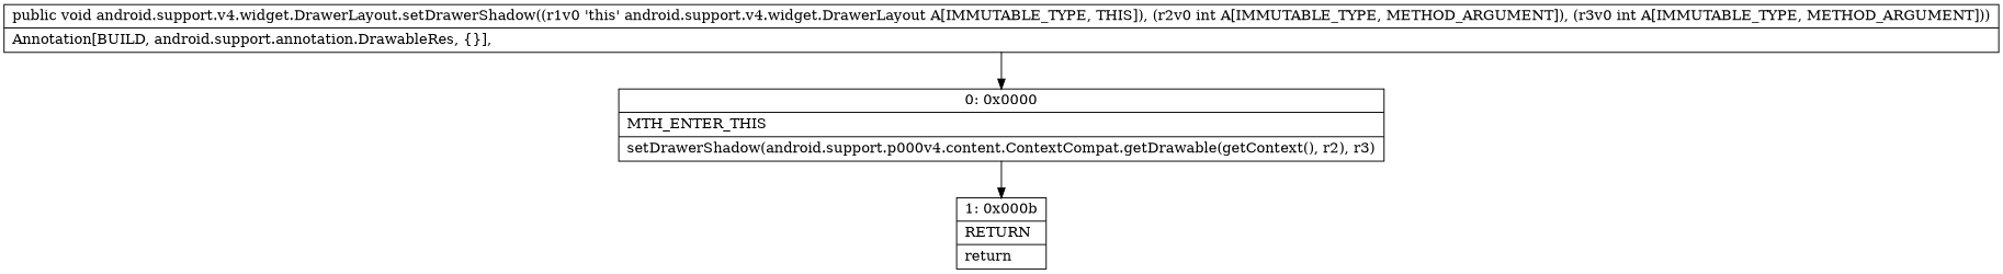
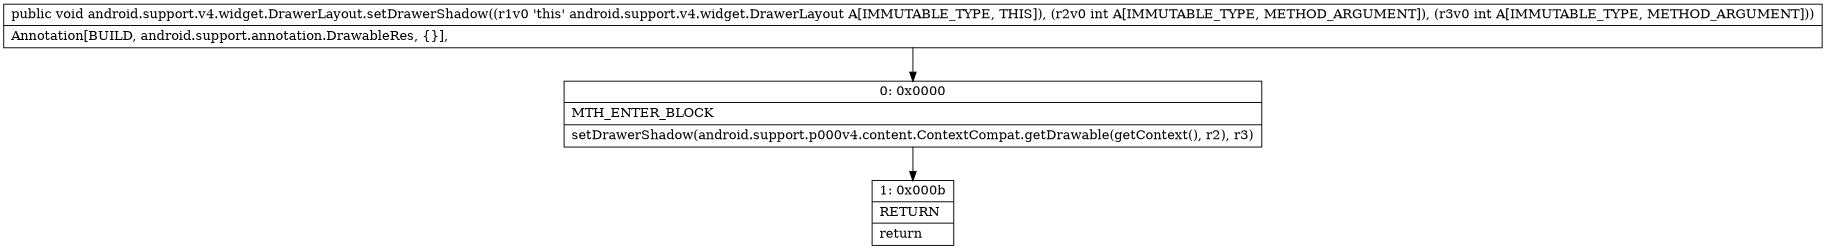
  digraph {
    fontname="DejaVu Serif"
    node [shape=record fontname="DejaVu Serif"]
    edge [fontname="DejaVu Serif"]
-   n1 [label="{0\:\ 0x0000|MTH_ENTER_THIS\l|setDrawerShadow(android.support.p000v4.content.ContextCompat.getDrawable(getContext(), r2), r3)\l}"]
+   n1 [label="{0\:\ 0x0000|MTH_ENTER_BLOCK\l|setDrawerShadow(android.support.p000v4.content.ContextCompat.getDrawable(getContext(), r2), r3)\l}"]
    n2 [label="{1\:\ 0x000b|RETURN\l|return\l}"]
    n3 [label="{public void android.support.v4.widget.DrawerLayout.setDrawerShadow((r1v0 'this' android.support.v4.widget.DrawerLayout A[IMMUTABLE_TYPE, THIS]), (r2v0 int A[IMMUTABLE_TYPE, METHOD_ARGUMENT]), (r3v0 int A[IMMUTABLE_TYPE, METHOD_ARGUMENT]))  | Annotation[BUILD, android.support.annotation.DrawableRes, \{\}], \l}"]
    n1 -> n2
    n3 -> n1
  }
